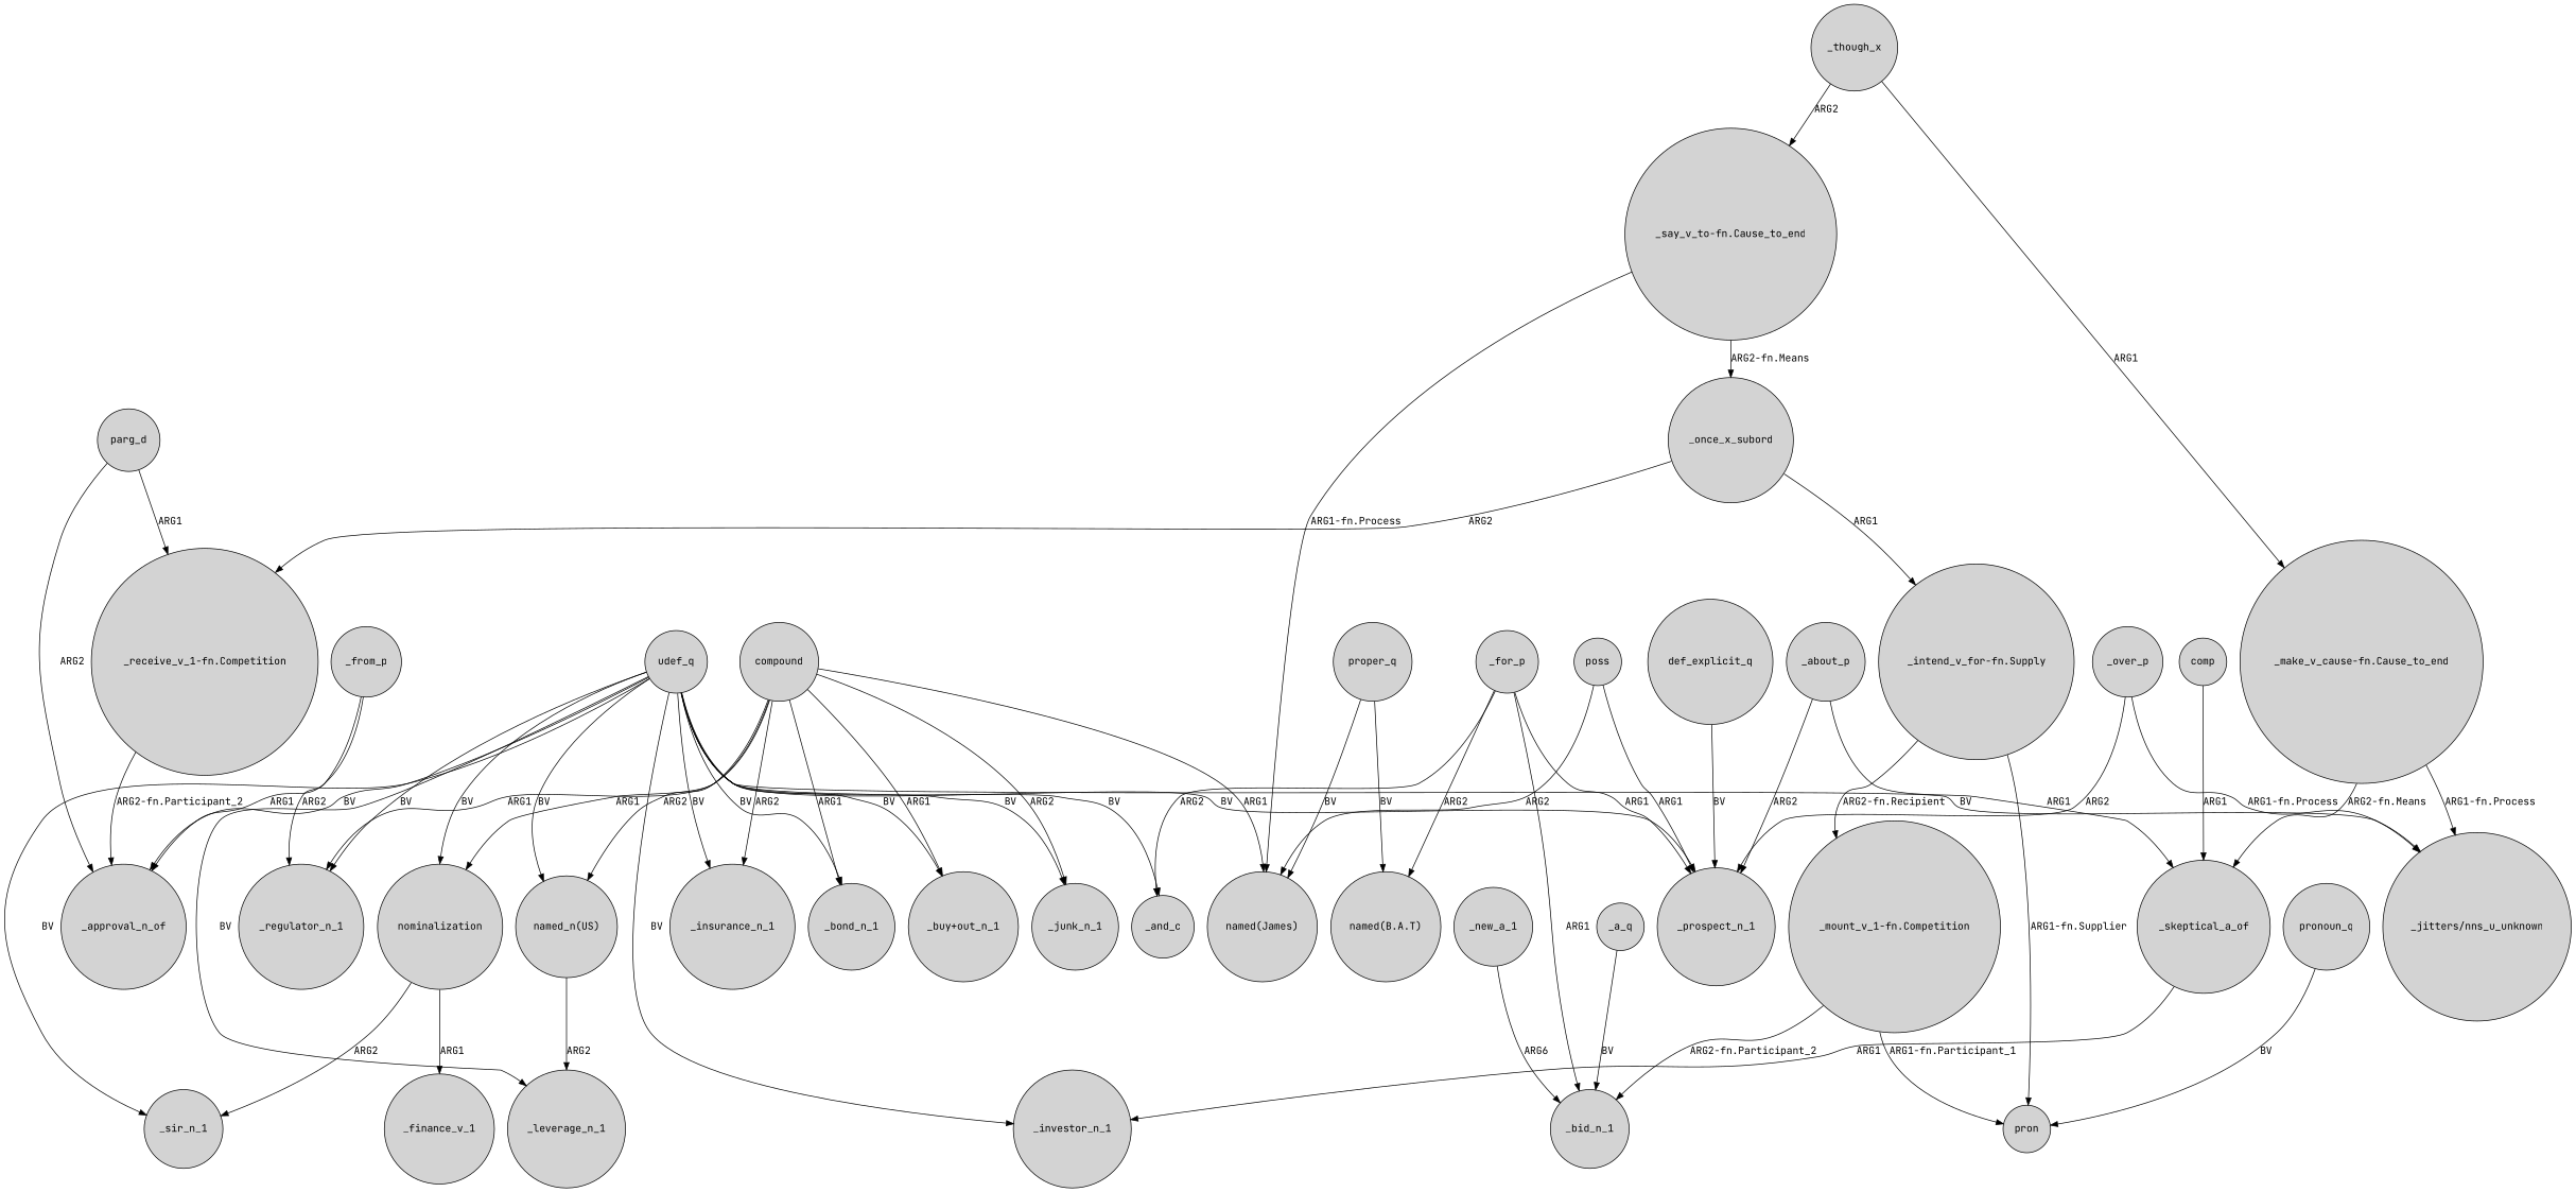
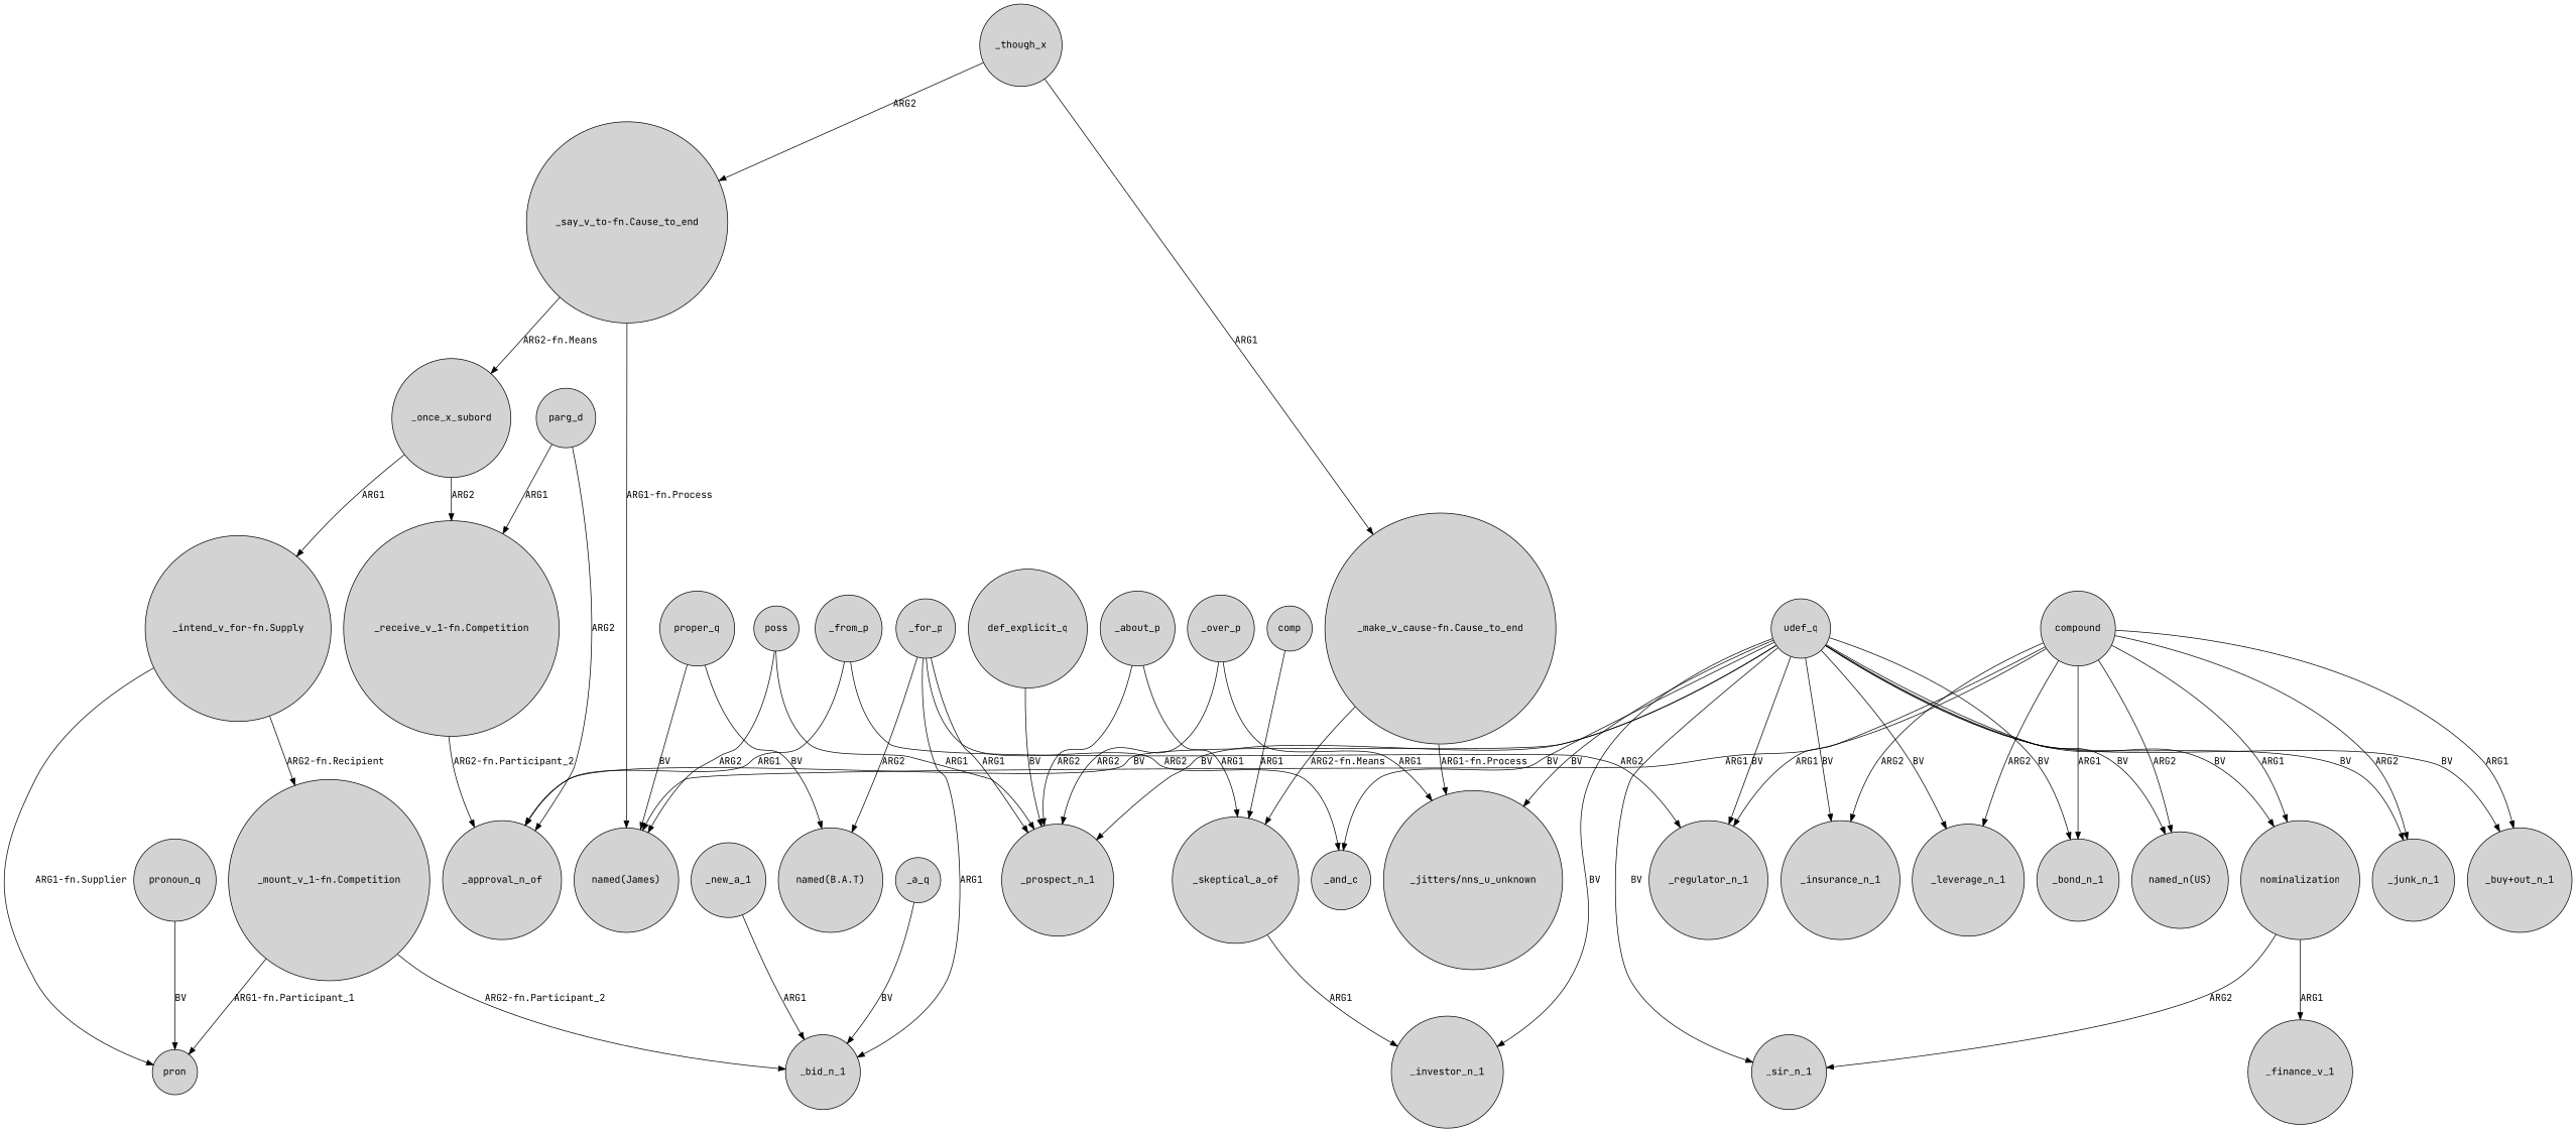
  digraph {
    fontname="JetBrains Mono"
    node [fontname="JetBrains Mono" shape=circle style=filled]
    edge [fontname="JetBrains Mono"]
    _a_q
    _bid_n_1
    poss
    _prospect_n_1
    "named(James)"
    _from_p
    _approval_n_of
    _regulator_n_1
    udef_q
    _insurance_n_1
    _bond_n_1
    nominalization
    "_jitters/nns_u_unknown"
    _sir_n_1
    _junk_n_1
    _and_c
    "_buy+out_n_1"
    _investor_n_1
    _leverage_n_1
    "named_n(US)"
    _finance_v_1
    proper_q
    "named(B.A.T)"
    _about_p
    _skeptical_a_of
    _though_x
    "_make_v_cause-fn.Cause_to_end"
    "_say_v_to-fn.Cause_to_end"
    _once_x_subord
    parg_d
    "_receive_v_1-fn.Competition"
    _over_p
    "_intend_v_for-fn.Supply"
    "_mount_v_1-fn.Competition"
    pron
    compound
    _for_p
    pronoun_q
    _new_a_1
    comp
    def_explicit_q
    _a_q -> _bid_n_1 [label=BV]
    poss -> _prospect_n_1 [label=ARG1]
    poss -> "named(James)" [label=ARG2]
    _from_p -> _approval_n_of [label=ARG1]
    _from_p -> _regulator_n_1 [label=ARG2]
    udef_q -> _prospect_n_1 [label=BV]
    udef_q -> _approval_n_of [label=BV]
    udef_q -> _regulator_n_1 [label=BV]
    udef_q -> _insurance_n_1 [label=BV]
    udef_q -> _bond_n_1 [label=BV]
    udef_q -> nominalization [label=BV]
    udef_q -> "_jitters/nns_u_unknown" [label=BV]
    udef_q -> _sir_n_1 [label=BV]
    udef_q -> _junk_n_1 [label=BV]
    udef_q -> _and_c [label=BV]
    udef_q -> "_buy+out_n_1" [label=BV]
    udef_q -> _investor_n_1 [label=BV]
    udef_q -> _leverage_n_1 [label=BV]
    udef_q -> "named_n(US)" [label=BV]
    nominalization -> _sir_n_1 [label=ARG2]
    nominalization -> _finance_v_1 [label=ARG1]
    proper_q -> "named(James)" [label=BV]
    proper_q -> "named(B.A.T)" [label=BV]
    _about_p -> _prospect_n_1 [label=ARG2]
    _about_p -> _skeptical_a_of [label=ARG1]
    _skeptical_a_of -> _investor_n_1 [label=ARG1]
    _though_x -> "_make_v_cause-fn.Cause_to_end" [label=ARG1]
    _though_x -> "_say_v_to-fn.Cause_to_end" [label=ARG2]
    "_make_v_cause-fn.Cause_to_end" -> "_jitters/nns_u_unknown" [label="ARG1-fn.Process"]
    "_make_v_cause-fn.Cause_to_end" -> _skeptical_a_of [label="ARG2-fn.Means"]
    "_say_v_to-fn.Cause_to_end" -> "named(James)" [label="ARG1-fn.Process"]
    "_say_v_to-fn.Cause_to_end" -> _once_x_subord [label="ARG2-fn.Means"]
    _once_x_subord -> "_receive_v_1-fn.Competition" [label=ARG2]
    _once_x_subord -> "_intend_v_for-fn.Supply" [label=ARG1]
    parg_d -> _approval_n_of [label=ARG2]
    parg_d -> "_receive_v_1-fn.Competition" [label=ARG1]
    "_receive_v_1-fn.Competition" -> _approval_n_of [label="ARG2-fn.Participant_2"]
    _over_p -> _prospect_n_1 [label=ARG2]
-   _over_p -> "_jitters/nns_u_unknown" [label="ARG1-fn.Process"]
+   _over_p -> "_jitters/nns_u_unknown" [label=ARG1]
    "_intend_v_for-fn.Supply" -> "_mount_v_1-fn.Competition" [label="ARG2-fn.Recipient"]
    "_intend_v_for-fn.Supply" -> pron [label="ARG1-fn.Supplier"]
    "_mount_v_1-fn.Competition" -> _bid_n_1 [label="ARG2-fn.Participant_2"]
    "_mount_v_1-fn.Competition" -> pron [label="ARG1-fn.Participant_1"]
    compound -> "named(James)" [label=ARG1]
    compound -> _regulator_n_1 [label=ARG1]
    compound -> _insurance_n_1 [label=ARG2]
    compound -> _bond_n_1 [label=ARG1]
    compound -> nominalization [label=ARG1]
    compound -> _junk_n_1 [label=ARG2]
    compound -> "_buy+out_n_1" [label=ARG1]
-   "named_n(US)" -> _leverage_n_1 [label=ARG2]
+   compound -> _leverage_n_1 [label=ARG2]
    compound -> "named_n(US)" [label=ARG2]
    _for_p -> _bid_n_1 [label=ARG1]
    _for_p -> _prospect_n_1 [label=ARG1]
    _for_p -> _and_c [label=ARG2]
    _for_p -> "named(B.A.T)" [label=ARG2]
    pronoun_q -> pron [label=BV]
-   _new_a_1 -> _bid_n_1 [label=ARG6]
+   _new_a_1 -> _bid_n_1 [label=ARG1]
    comp -> _skeptical_a_of [label=ARG1]
    def_explicit_q -> _prospect_n_1 [label=BV]
  }
